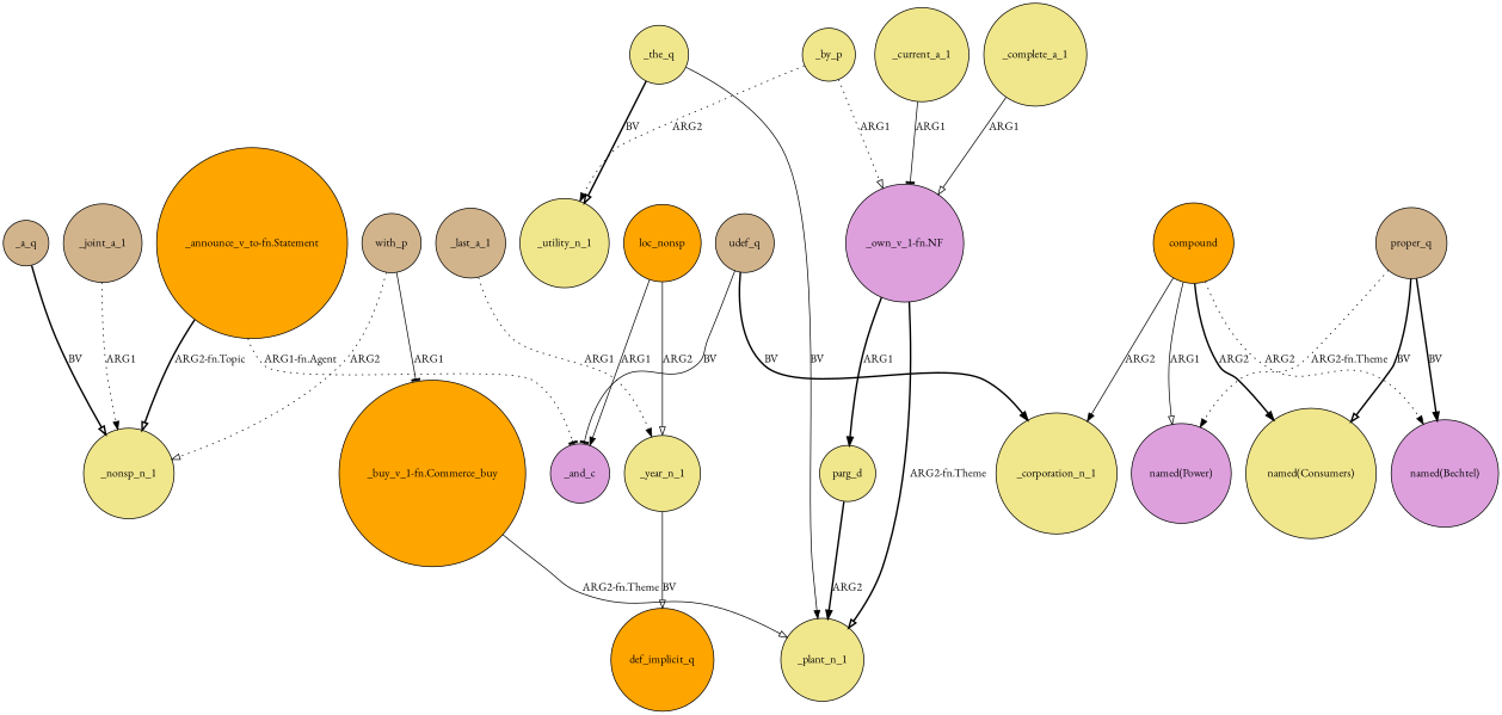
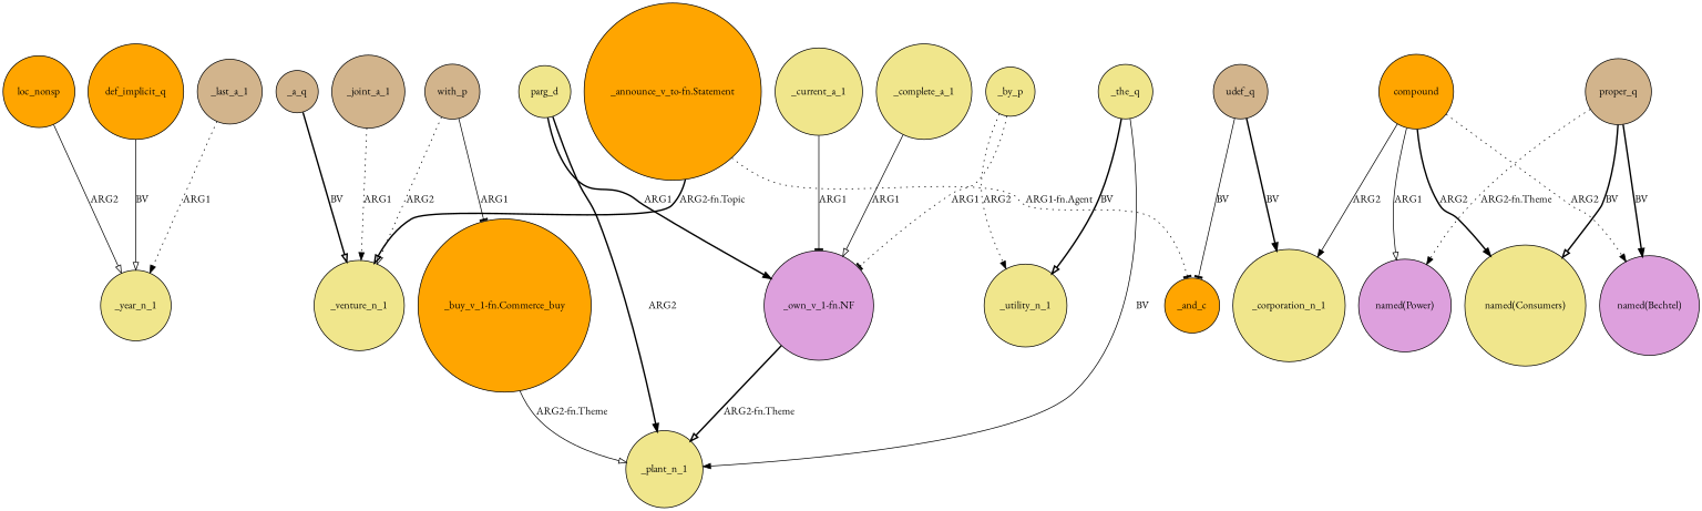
  digraph {
    fontname="EB Garamond"
    node [fillcolor=khaki fontname="EB Garamond" shape=circle style=filled]
    edge [arrowhead=normal fontname="EB Garamond" style=solid]
    loc_nonsp [fillcolor=orange]
-   _and_c [fillcolor=plum]
+   _and_c [fillcolor=orange]
    _year_n_1
    _joint_a_1 [fillcolor=tan]
-   _venture_n_1 [label=_nonsp_n_1]
+   _venture_n_1
    "_own_v_1-fn.NF" [fillcolor=plum]
    _plant_n_1
    compound [fillcolor=orange]
    "named(Power)" [fillcolor=plum]
    "named(Consumers)"
    _corporation_n_1
    "named(Bechtel)" [fillcolor=plum]
    def_implicit_q [fillcolor=orange]
    _the_q
    _utility_n_1
    _complete_a_1
    "_buy_v_1-fn.Commerce_buy" [fillcolor=orange]
    "_announce_v_to-fn.Statement" [fillcolor=orange]
    with_p [fillcolor=tan]
    parg_d
    udef_q [fillcolor=tan]
    proper_q [fillcolor=tan]
    _by_p
    _last_a_1 [fillcolor=tan]
    _a_q [fillcolor=tan]
    _current_a_1
-   loc_nonsp -> _and_c [label=ARG1]
    loc_nonsp -> _year_n_1 [arrowhead=onormal label=ARG2]
    _joint_a_1 -> _venture_n_1 [label=ARG1 style=dotted]
    "_own_v_1-fn.NF" -> _plant_n_1 [arrowhead=onormal label="ARG2-fn.Theme" style=bold]
    compound -> "named(Power)" [arrowhead=onormal label=ARG1]
    compound -> "named(Consumers)" [label=ARG2 style=bold]
    compound -> _corporation_n_1 [label=ARG2]
    compound -> "named(Bechtel)" [label=ARG2 style=dotted]
-   _year_n_1 -> def_implicit_q [arrowhead=onormal label=BV]
+   def_implicit_q -> _year_n_1 [arrowhead=onormal label=BV]
    _the_q -> _plant_n_1 [label=BV]
    _the_q -> _utility_n_1 [arrowhead=onormal label=BV style=bold]
    _complete_a_1 -> "_own_v_1-fn.NF" [arrowhead=onormal label=ARG1]
    "_buy_v_1-fn.Commerce_buy" -> _plant_n_1 [arrowhead=onormal label="ARG2-fn.Theme"]
    "_announce_v_to-fn.Statement" -> _and_c [arrowhead=tee label="ARG1-fn.Agent" style=dotted]
    "_announce_v_to-fn.Statement" -> _venture_n_1 [arrowhead=onormal label="ARG2-fn.Topic" style=bold]
    with_p -> _venture_n_1 [arrowhead=onormal label=ARG2 style=dotted]
    with_p -> "_buy_v_1-fn.Commerce_buy" [arrowhead=tee label=ARG1]
-   "_own_v_1-fn.NF" -> parg_d [label=ARG1 style=bold]
+   parg_d -> "_own_v_1-fn.NF" [label=ARG1 style=bold]
    parg_d -> _plant_n_1 [label=ARG2 style=bold]
    udef_q -> _and_c [arrowhead=tee label=BV]
    udef_q -> _corporation_n_1 [label=BV style=bold]
    proper_q -> "named(Power)" [label="ARG2-fn.Theme" style=dotted]
    proper_q -> "named(Consumers)" [arrowhead=onormal label=BV style=bold]
    proper_q -> "named(Bechtel)" [label=BV style=bold]
-   _by_p -> "_own_v_1-fn.NF" [arrowhead=onormal label=ARG1 style=dotted]
+   _by_p -> "_own_v_1-fn.NF" [arrowhead=tee label=ARG1 style=dotted]
    _by_p -> _utility_n_1 [label=ARG2 style=dotted]
    _last_a_1 -> _year_n_1 [label=ARG1 style=dotted]
    _a_q -> _venture_n_1 [arrowhead=onormal label=BV style=bold]
    _current_a_1 -> "_own_v_1-fn.NF" [arrowhead=tee label=ARG1]
  }
